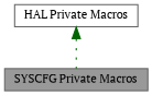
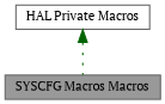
  digraph {
    rankdir=TB
    fontname="PT Serif"
    node [fontname="PT Serif" fontsize=10 shape=box style=filled]
    n1 [color=grey40 fillcolor=white height=0.2 label="HAL Private Macros" width=0.4]
-   n2 [color=gray40 fillcolor=grey60 fontcolor=black height=0.2 label="SYSCFG Private Macros" width=0.4]
+   n2 [color=gray40 fillcolor=grey60 fontcolor=black height=0.2 label="SYSCFG Macros Macros" width=0.4]
    n1 -> n2 [dir=back fontname="PT Serif" fontsize=10 labelfontname=Helvetica labelfontsize=10 shape=plaintext style=dotted color=darkgreen]
  }
